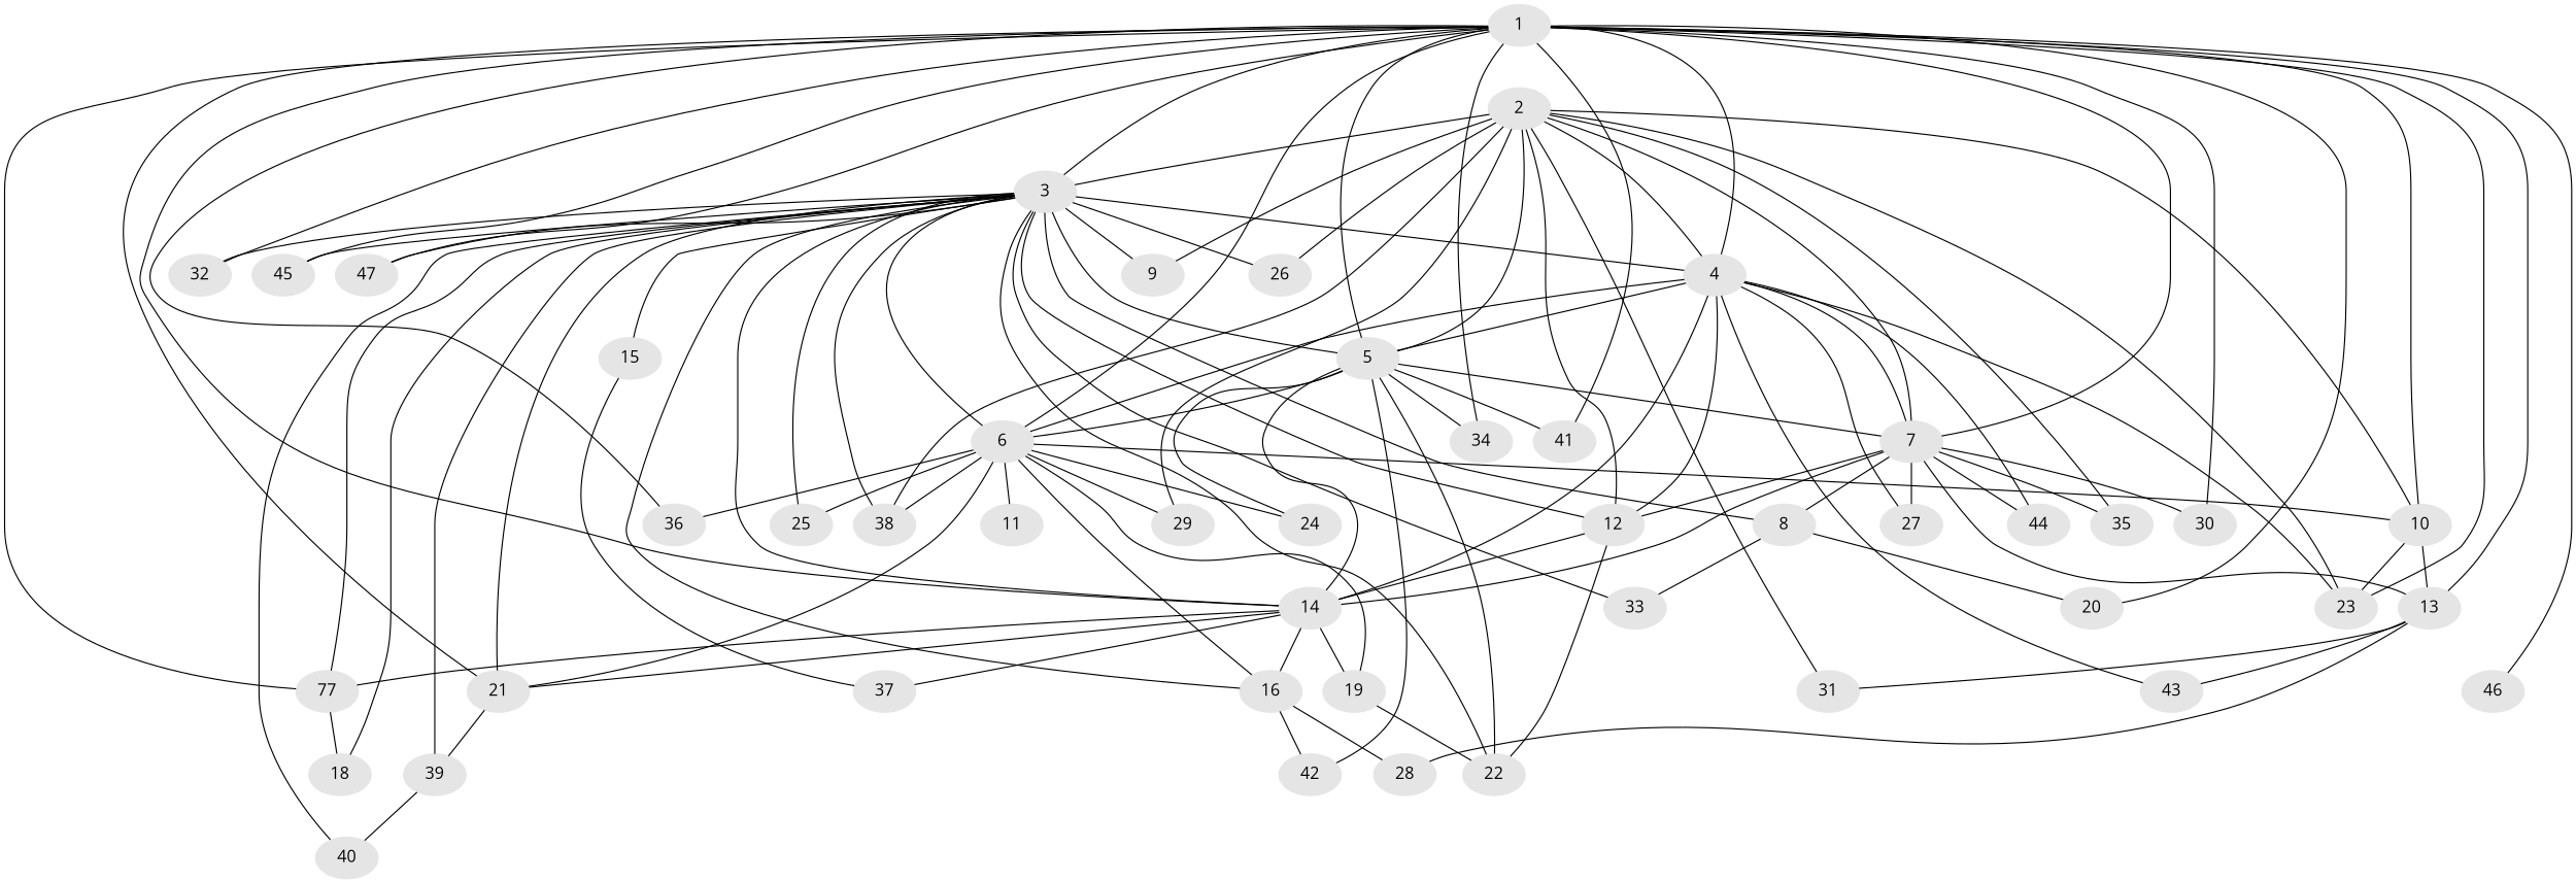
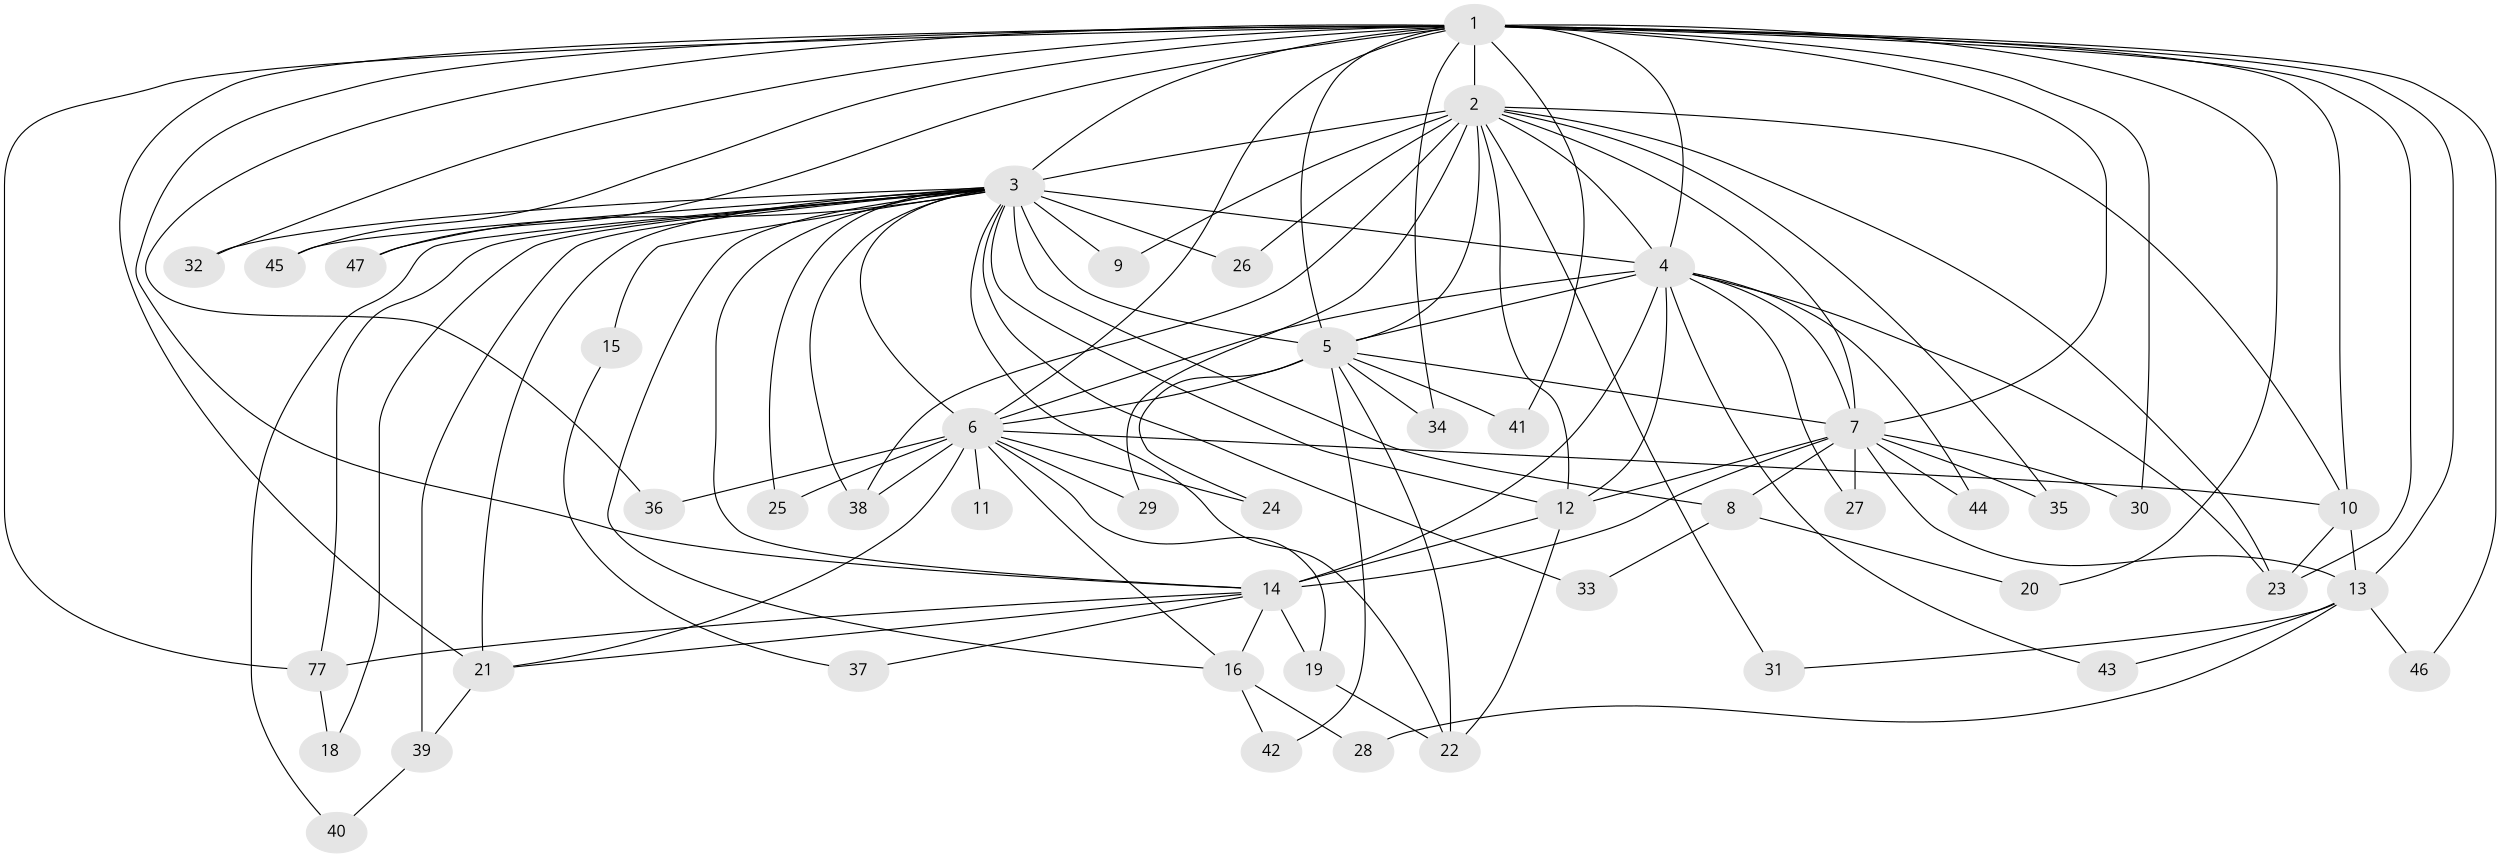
  graph {
    fontname="Open Sans"
    node [color=gray90 fontname="Open Sans" style=filled]
    edge [fontname="Open Sans" weight=1.0]
    1
    2
    3
    4
    5
    6
    7
    10
    13
    14
    n11 [label=77]
    20
    21
    23
    30
    32
    34
    36
    41
    45
    46
    47
    9
    12
    26
    29
    31
    35
    38
    8
    15
    16
    18
    22
    25
    33
    39
    40
    27
    43
    44
    24
    42
    11
    19
    28
    37
+   1 -- 2 [weight=4.0]
    1 -- 3 [weight=4.0]
    1 -- 4 [weight=4.0]
    1 -- 5 [weight=2.0]
    1 -- 6 [weight=2.0]
    1 -- 7
    1 -- 10
    1 -- 13 [weight=2.0]
    1 -- 14
    1 -- n11
    1 -- 20
    1 -- 21
    1 -- 23
    1 -- 30
    1 -- 32
    1 -- 34
    1 -- 36
    1 -- 41
    1 -- 45
    1 -- 46
    1 -- 47
    2 -- 3 [weight=4.0]
    2 -- 4 [weight=4.0]
    2 -- 5 [weight=3.0]
    2 -- 7
    2 -- 10
    2 -- 23
    2 -- 9
    2 -- 12
    2 -- 26
    2 -- 29
    2 -- 31
    2 -- 35
    2 -- 38
    3 -- 4 [weight=4.0]
    3 -- 5 [weight=6.0]
    3 -- 6 [weight=2.0]
    3 -- 14 [weight=3.0]
    3 -- n11
    3 -- 21
    3 -- 32
    3 -- 45
    3 -- 47
    3 -- 9
    3 -- 12
    3 -- 26
    3 -- 38
    3 -- 8
    3 -- 15
    3 -- 16
    3 -- 18
    3 -- 22
    3 -- 25
    3 -- 33
    3 -- 39
    3 -- 40
    4 -- 5 [weight=4.0]
    4 -- 6 [weight=2.0]
    4 -- 7
    4 -- 14 [weight=8.0]
    4 -- 23
    4 -- 12
    4 -- 27
    4 -- 43
    4 -- 44
    5 -- 6 [weight=4.0]
    5 -- 7
-   5 -- 14 [weight=2.0]
    5 -- 34
    5 -- 41
    5 -- 22
    5 -- 24
    5 -- 42
    6 -- 10
    6 -- 21
    6 -- 36
    6 -- 29
    6 -- 38
    6 -- 16
    6 -- 25 [weight=2.0]
    6 -- 24
    6 -- 11
    6 -- 19
    7 -- 13
    7 -- 14 [weight=2.0]
    7 -- 30
    7 -- 12
    7 -- 35
    7 -- 8
    7 -- 27
    7 -- 44
    10 -- 13
    10 -- 23
+   13 -- 46
    13 -- 31
    13 -- 43
    13 -- 28
    14 -- n11
    14 -- 21
    14 -- 16
    14 -- 19
    14 -- 37
    n11 -- 18
    21 -- 39
    12 -- 14
    12 -- 22
    8 -- 20
    8 -- 33
    15 -- 37
    16 -- 42
    16 -- 28
    39 -- 40
    19 -- 22
  }
